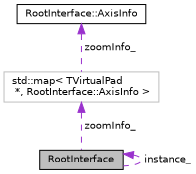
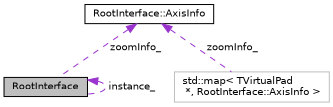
  digraph {
    node [color=black fillcolor=white fontname=Helvetica fontsize=10 shape=record style=filled]
    edge [color=darkorchid3 dir=back fontname=Helvetica fontsize=10 labelfontname=Helvetica labelfontsize=10 style=dashed]
    n1 [fillcolor=grey75 fontcolor=black height=0.2 label=RootInterface width=0.4]
    n2 [color=grey75 height=0.2 label="std::map\< TVirtualPad\l *, RootInterface::AxisInfo \>" width=0.4]
    n3 [height=0.2 label="RootInterface::AxisInfo" width=0.4]
    n1 -> n1 [label=" instance_"]
-   n2 -> n1 [label=" zoomInfo_"]
+   n3 -> n1 [label=" zoomInfo_"]
    n3 -> n2 [label=" zoomInfo_"]
  }
